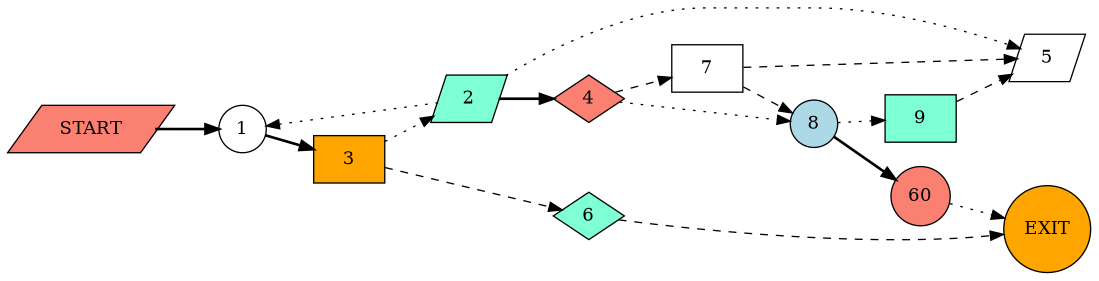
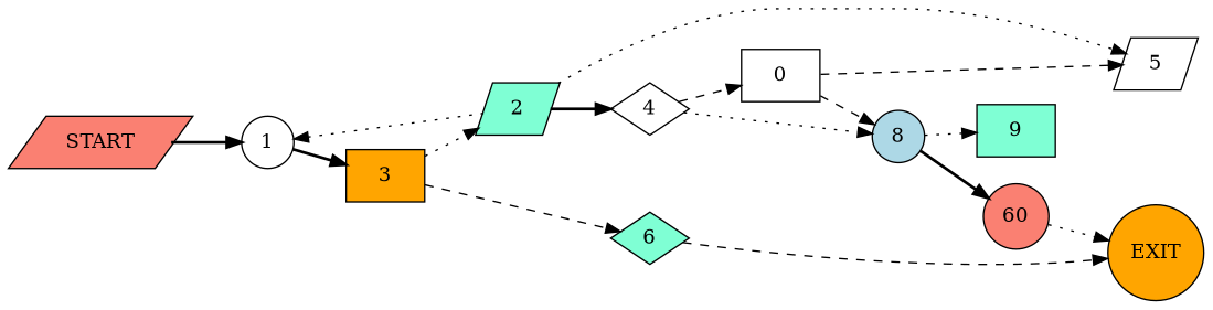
  digraph {
    rankdir=LR
    node [fillcolor=salmon shape=circle style=filled]
    edge [style=dotted]
    n1 [label=START shape=parallelogram]
    1 [fillcolor=white]
    3 [fillcolor=orange shape=box]
    n4 [fillcolor=orange label=EXIT]
    2 [fillcolor=aquamarine shape=parallelogram]
-   4 [shape=diamond]
+   4 [fillcolor=white shape=diamond]
    5 [fillcolor=white shape=parallelogram]
    6 [fillcolor=aquamarine shape=diamond]
-   7 [fillcolor=white shape=box]
+   7 [fillcolor=white shape=box label=0]
    8 [fillcolor=lightblue]
    9 [fillcolor=aquamarine shape=box]
    n12 [label=60]
    n1 -> 1 [style=bold]
    1 -> 3 [style=bold]
    3 -> 2
    3 -> 6 [style=dashed]
    2 -> 1
    2 -> 4 [style=bold]
    2 -> 5
    4 -> 7 [style=dashed]
    4 -> 8
    6 -> n4 [style=dashed]
    7 -> 5 [style=dashed]
    7 -> 8 [style=dashed]
    8 -> 9
    8 -> n12 [style=bold]
-   9 -> 5 [style=dashed]
    n12 -> n4
  }
